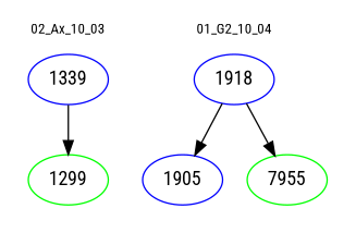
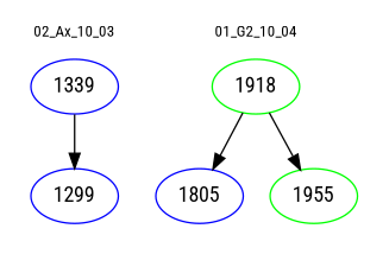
  digraph {
    fontname="Roboto Condensed"
    node [color=blue fontname="Roboto Condensed"]
    edge [color=black fontname="Roboto Condensed"]
    n1 [label=1339]
-   n2 [color=green label=1299]
-   n3 [label=1918]
-   n4 [label=1905]
-   n5 [color=green label=7955]
+   n2 [label=1299]
+   n3 [color=green label=1918]
+   n4 [label=1805]
+   n5 [color=green label=1955]
    subgraph cluster_1 {
      color=white
      fontsize=10
      label="02_Ax_10_03"
      n1
      n2
    }
    subgraph cluster_2 {
      color=white
      fontsize=10
      label="01_G2_10_04"
      n3
      n4
      n5
    }
    n1 -> n2
    n3 -> n4
    n3 -> n5
  }
